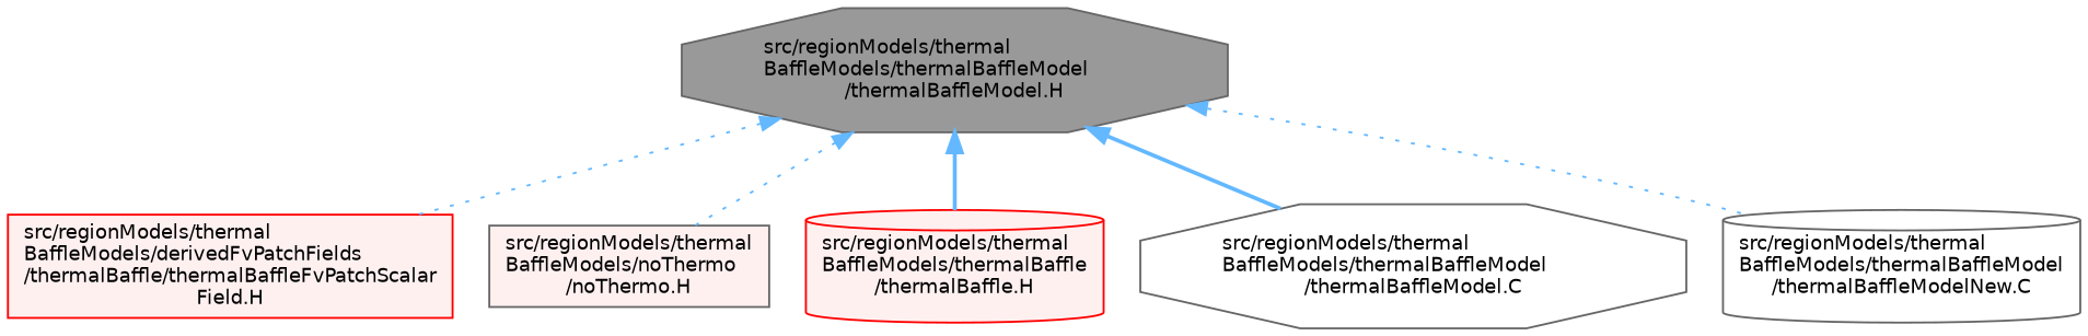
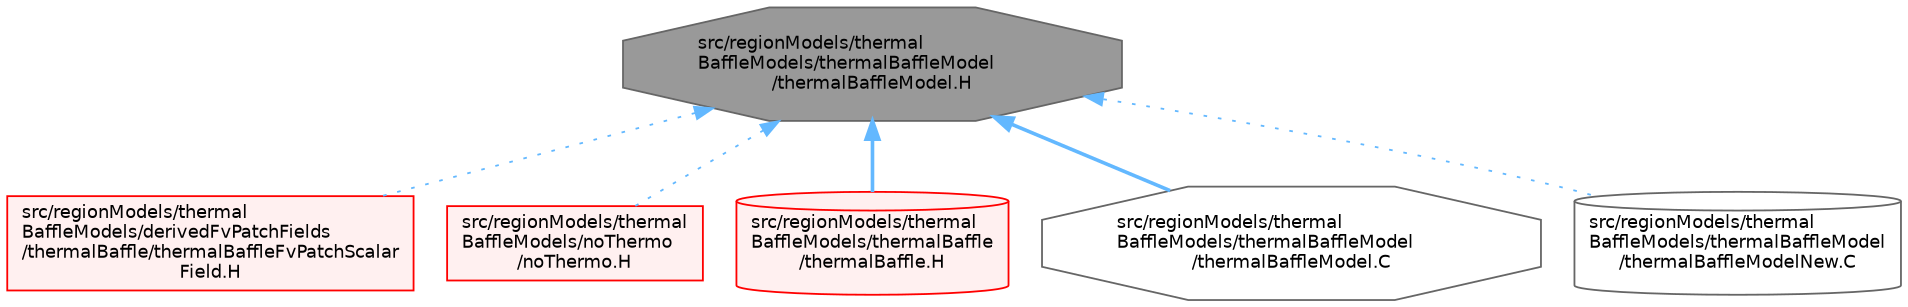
  digraph {
    node [color=red fillcolor="#FFF0F0" fontname=Helvetica fontsize=10 shape=octagon style=filled]
    edge [color=steelblue1 dir=back fontname=Helvetica fontsize=10 labelfontname=Helvetica labelfontsize=10 style=dotted]
    n1 [color=gray40 fillcolor=grey60 fontcolor=black height=0.2 label="src/regionModels/thermal\lBaffleModels/thermalBaffleModel\l/thermalBaffleModel.H" width=0.4]
    n2 [height=0.2 label="src/regionModels/thermal\lBaffleModels/derivedFvPatchFields\l/thermalBaffle/thermalBaffleFvPatchScalar\lField.H" shape=box width=0.4]
-   n3 [color=grey40 height=0.2 label="src/regionModels/thermal\lBaffleModels/noThermo\l/noThermo.H" shape=box width=0.4]
+   n3 [height=0.2 label="src/regionModels/thermal\lBaffleModels/noThermo\l/noThermo.H" shape=box width=0.4]
    n4 [height=0.2 label="src/regionModels/thermal\lBaffleModels/thermalBaffle\l/thermalBaffle.H" shape=cylinder width=0.4]
    n5 [color=grey40 fillcolor=white height=0.2 label="src/regionModels/thermal\lBaffleModels/thermalBaffleModel\l/thermalBaffleModel.C" width=0.4]
    n6 [color=grey40 fillcolor=white height=0.2 label="src/regionModels/thermal\lBaffleModels/thermalBaffleModel\l/thermalBaffleModelNew.C" shape=cylinder width=0.4]
    n1 -> n2
    n1 -> n3
    n1 -> n4 [style=bold]
    n1 -> n5 [style=bold]
    n1 -> n6
  }
